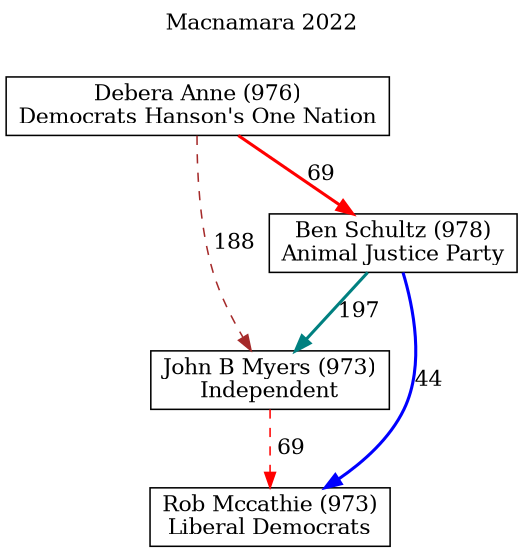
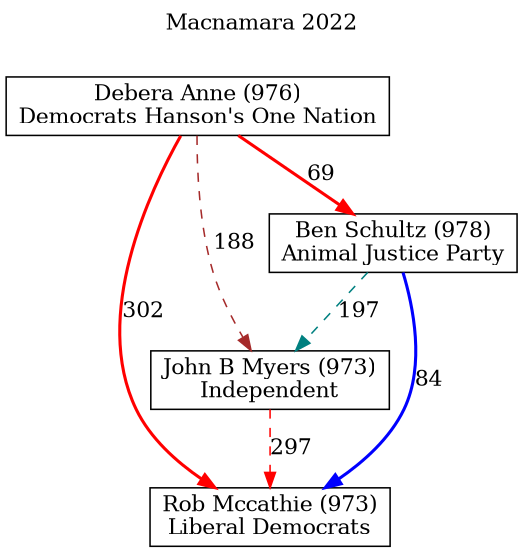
  digraph {
    label="Macnamara 2022"
    labelloc=t
    mclimit=10
    node [shape=box]
    edge [color=red style=bold]
    n1 [label="Rob Mccathie (973)\nLiberal Democrats"]
    n2 [label="John B Myers (973)\nIndependent"]
    n3 [label="Ben Schultz (978)\nAnimal Justice Party"]
    n4 [label="Debera Anne (976)\nDemocrats Hanson's One Nation"]
-   n2 -> n1 [label=69 style=dashed]
-   n3 -> n1 [color=blue label=44]
-   n3 -> n2 [color=teal label=197]
+   n2 -> n1 [label=297 style=dashed]
+   n3 -> n1 [color=blue label=84]
+   n3 -> n2 [color=teal label=197 style=dashed]
+   n4 -> n1 [label=302]
    n4 -> n2 [color=brown label=188 style=dashed]
    n4 -> n3 [label=69]
  }
